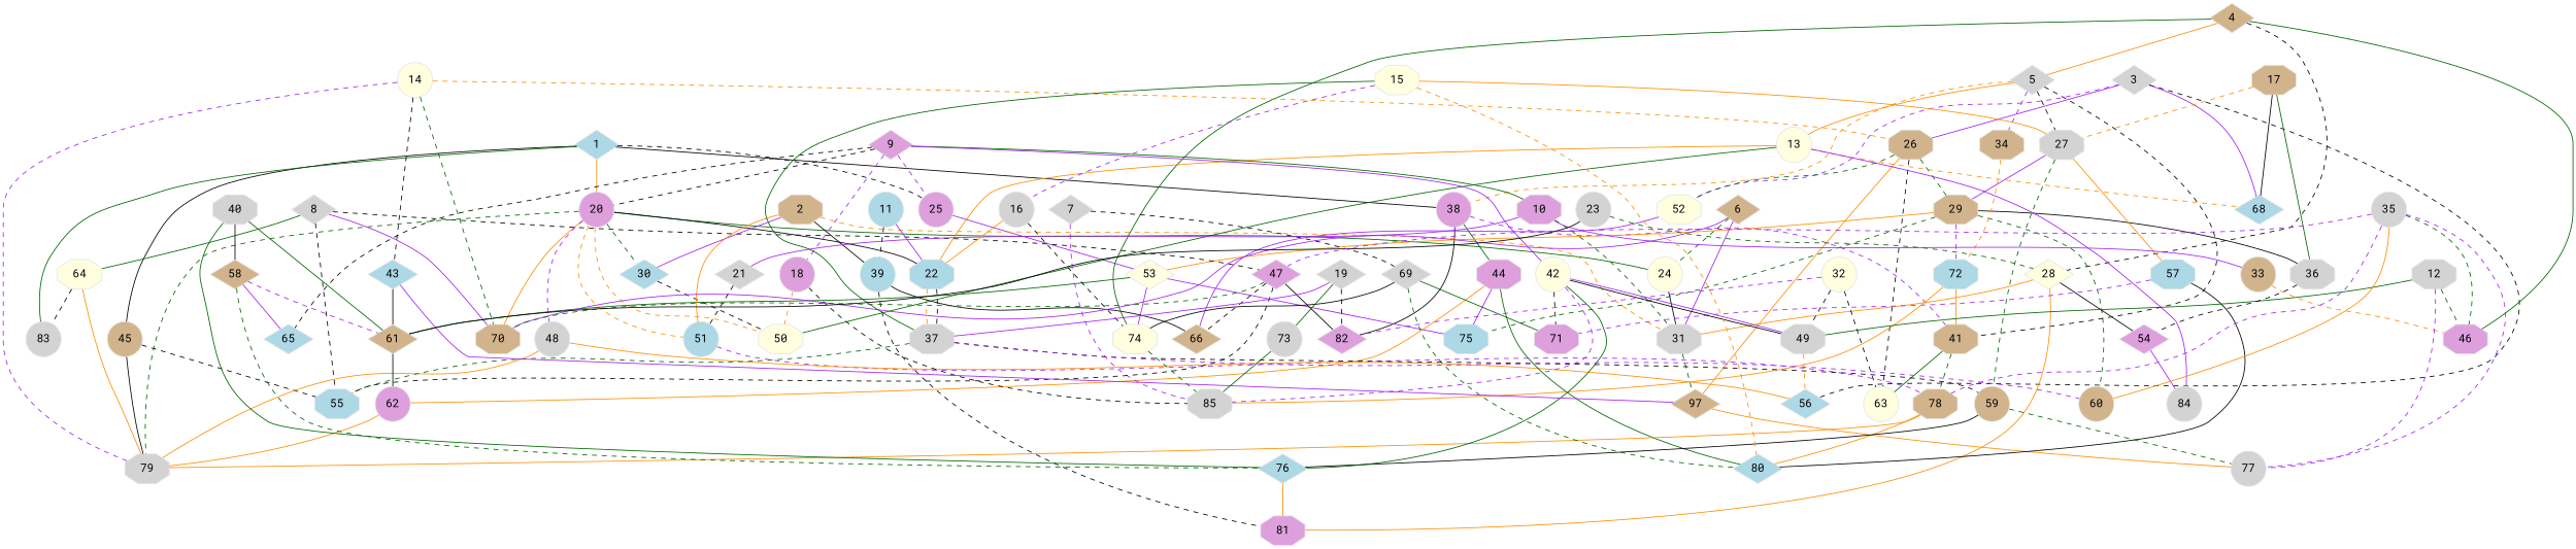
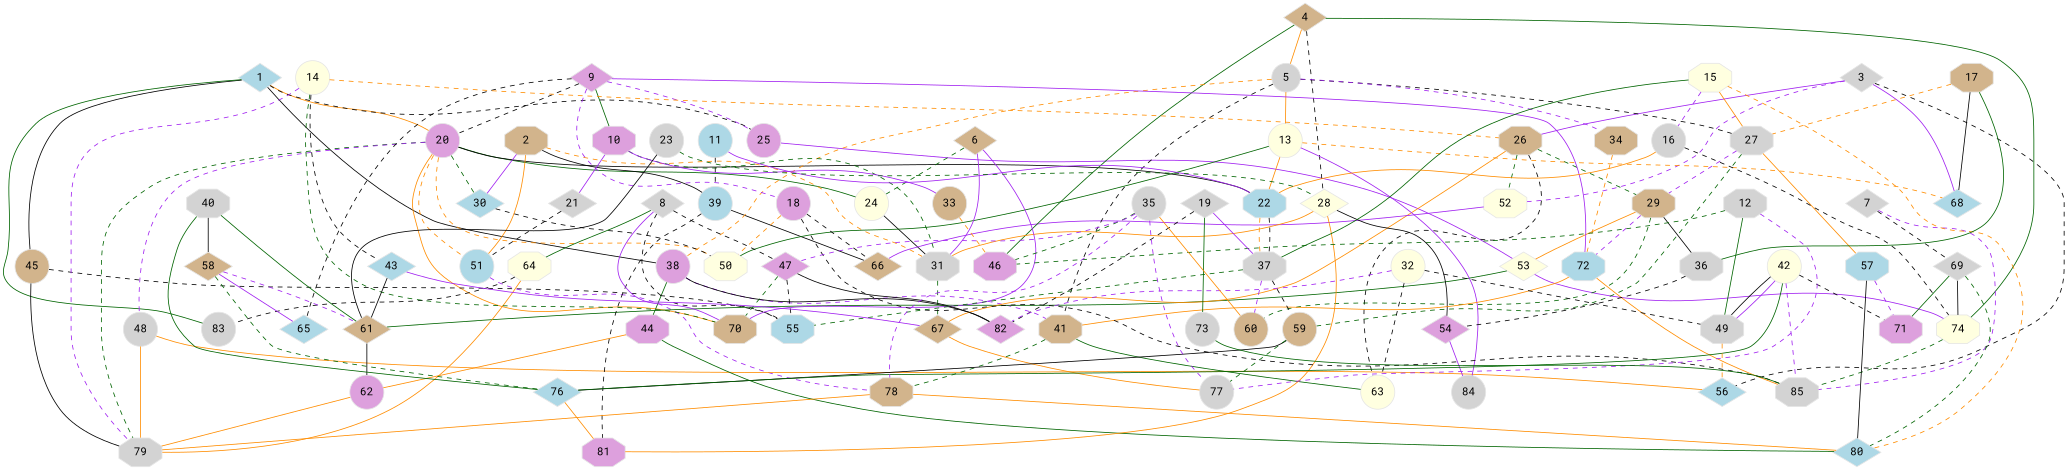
  graph {
    fontname="Roboto Mono"
    node [color=gray90 fillcolor=lightgrey fontname="Roboto Mono" shape=octagon style=filled]
    edge [color=black fontname="Roboto Mono" style=solid]
    1 [fillcolor=lightblue shape=diamond]
    20 [fillcolor=plum shape=circle]
    25 [fillcolor=plum shape=circle]
    38 [fillcolor=plum shape=circle]
    45 [fillcolor=tan shape=circle]
    83 [shape=circle]
    30 [fillcolor=lightblue shape=diamond]
    51 [fillcolor=lightblue shape=circle]
    24 [fillcolor=lightyellow shape=circle]
    70 [fillcolor=tan]
    22 [fillcolor=lightblue]
    50 [fillcolor=lightyellow]
    79
    48 [shape=circle]
    53 [fillcolor=lightyellow shape=diamond]
    41 [fillcolor=tan]
    82 [fillcolor=plum shape=diamond]
    44 [fillcolor=plum]
    55 [fillcolor=lightblue]
    2 [fillcolor=tan]
    31
    39 [fillcolor=lightblue shape=circle]
-   67 [fillcolor=tan shape=diamond label=97]
+   67 [fillcolor=tan shape=diamond]
    66 [fillcolor=tan shape=diamond]
    81 [fillcolor=plum]
    78 [fillcolor=tan]
    3 [shape=diamond]
    26 [fillcolor=tan]
    52 [fillcolor=lightyellow]
    56 [fillcolor=lightblue shape=diamond]
    68 [fillcolor=lightblue shape=diamond]
    29 [fillcolor=tan]
    63 [fillcolor=lightyellow shape=circle]
    4 [fillcolor=tan shape=diamond]
-   5 [shape=diamond]
+   5 [shape=circle]
    28 [fillcolor=lightyellow shape=diamond]
    46 [fillcolor=plum]
    74 [fillcolor=lightyellow]
    13 [fillcolor=lightyellow shape=circle]
    27
    34 [fillcolor=tan]
    54 [fillcolor=plum shape=diamond]
    85
    84 [shape=circle]
    57 [fillcolor=lightblue]
    59 [fillcolor=tan shape=circle]
    72 [fillcolor=lightblue]
    6 [fillcolor=tan shape=diamond]
    7 [shape=diamond]
    69 [shape=diamond]
    80 [fillcolor=lightblue shape=diamond]
    71 [fillcolor=plum]
    8 [shape=diamond]
    47 [fillcolor=plum shape=diamond]
    64 [fillcolor=lightyellow]
    9 [fillcolor=plum shape=diamond]
    10 [fillcolor=plum]
    18 [fillcolor=plum shape=circle]
    42 [fillcolor=lightyellow shape=circle]
    65 [fillcolor=lightblue shape=diamond]
    21 [shape=diamond]
    33 [fillcolor=tan shape=circle]
    49
    76 [fillcolor=lightblue shape=diamond]
    11 [fillcolor=lightblue shape=circle]
    37
    12
    77 [shape=circle]
    14 [fillcolor=lightyellow shape=circle]
    43 [fillcolor=lightblue shape=diamond]
    61 [fillcolor=tan shape=diamond]
    15 [fillcolor=lightyellow]
    16 [shape=circle]
    60 [fillcolor=tan shape=circle]
    17 [fillcolor=tan]
    36
    19 [shape=diamond]
    73 [shape=circle]
    23 [shape=circle]
    62 [fillcolor=plum shape=circle]
-   75 [fillcolor=lightblue]
    32 [fillcolor=lightyellow shape=circle]
    35 [shape=circle]
    40
    58 [fillcolor=tan shape=diamond]
    1 -- 20 [color=darkorange]
    1 -- 25 [style=dashed]
    1 -- 38
    1 -- 45
    1 -- 83 [color=darkgreen]
    20 -- 30 [color=darkgreen style=dashed]
    20 -- 51 [color=darkorange style=dashed]
    20 -- 24 [color=darkgreen]
    20 -- 70 [color=darkorange]
    20 -- 22
    20 -- 50 [color=darkorange style=dashed]
    20 -- 79 [color=darkgreen style=dashed]
    20 -- 48 [color=purple style=dashed]
    25 -- 53 [color=purple]
    38 -- 41 [color=purple style=dashed]
    38 -- 82
    38 -- 44 [color=darkgreen]
    45 -- 79
    45 -- 55 [style=dashed]
    30 -- 50 [style=dashed]
    51 -- 78 [color=purple style=dashed]
    24 -- 31
    22 -- 37 [color=darkorange style=dashed]
    22 -- 37 [style=dashed]
    48 -- 79 [color=darkorange]
    48 -- 56 [color=darkorange]
    53 -- 74 [color=purple]
    53 -- 61 [color=darkgreen]
-   53 -- 75 [color=purple]
    41 -- 78 [color=darkgreen style=dashed]
    41 -- 63 [color=darkgreen]
    44 -- 80 [color=darkgreen]
    44 -- 62 [color=darkorange]
-   44 -- 75 [color=purple]
    2 -- 30 [color=purple]
    2 -- 51 [color=darkorange]
    2 -- 31 [color=darkorange style=dashed]
    2 -- 39
    31 -- 67 [color=darkgreen style=dashed]
    39 -- 66
    39 -- 81 [style=dashed]
    67 -- 77 [color=darkorange]
    78 -- 79 [color=darkorange]
    78 -- 80 [color=darkorange]
    3 -- 26 [color=purple]
    3 -- 52 [color=purple style=dashed]
    3 -- 56 [style=dashed]
    3 -- 68 [color=purple]
    26 -- 67 [color=darkorange]
    26 -- 52 [color=darkgreen style=dashed]
    26 -- 29 [color=darkgreen style=dashed]
    26 -- 63 [style=dashed]
    52 -- 66 [color=purple]
    29 -- 53 [color=darkorange]
    29 -- 72 [color=purple style=dashed]
    29 -- 60 [color=darkgreen style=dashed]
    29 -- 36
-   29 -- 75 [color=darkgreen style=dashed]
    4 -- 5 [color=darkorange]
    4 -- 28 [style=dashed]
    4 -- 46 [color=darkgreen]
    4 -- 74 [color=darkgreen]
    5 -- 38 [color=darkorange style=dashed]
    5 -- 41 [style=dashed]
    5 -- 13 [color=darkorange]
    5 -- 27 [style=dashed]
    5 -- 34 [color=purple style=dashed]
    28 -- 31 [color=darkorange]
    28 -- 81 [color=darkorange]
    28 -- 54
    74 -- 85 [color=darkgreen style=dashed]
    13 -- 22 [color=darkorange]
    13 -- 50 [color=darkgreen]
    13 -- 68 [color=darkorange style=dashed]
    13 -- 84 [color=purple]
-   27 -- 29 [color=purple]
+   27 -- 29 [color=purple style=dashed]
    27 -- 57 [color=darkorange]
    27 -- 59 [color=darkgreen style=dashed]
    34 -- 72 [color=darkorange style=dashed]
    54 -- 84 [color=purple]
    57 -- 80
    57 -- 71 [color=purple style=dashed]
    59 -- 76
    59 -- 77 [color=darkgreen style=dashed]
    72 -- 41 [color=darkorange]
    72 -- 85 [color=darkorange]
    6 -- 24 [color=darkgreen style=dashed]
    6 -- 70 [color=purple]
    6 -- 31 [color=purple]
    7 -- 85 [color=purple style=dashed]
    7 -- 69 [style=dashed]
    69 -- 74
    69 -- 80 [color=darkgreen style=dashed]
    69 -- 71 [color=darkgreen]
    8 -- 70 [color=purple]
    8 -- 55 [style=dashed]
    8 -- 47 [style=dashed]
    8 -- 64 [color=darkgreen]
    47 -- 70 [color=darkgreen style=dashed]
    47 -- 82
    47 -- 55 [style=dashed]
    64 -- 83 [style=dashed]
    64 -- 79 [color=darkorange]
    9 -- 20 [style=dashed]
    9 -- 25 [color=purple style=dashed]
    9 -- 10 [color=darkgreen]
    9 -- 18 [color=purple style=dashed]
-   9 -- 42 [color=purple]
+   9 -- 72 [color=purple]
    9 -- 65 [style=dashed]
    10 -- 31 [color=darkgreen style=dashed]
    10 -- 21 [color=purple]
    10 -- 33 [color=purple]
    18 -- 50 [color=darkorange style=dashed]
-   47 -- 66 [style=dashed]
+   18 -- 66 [style=dashed]
    18 -- 85 [style=dashed]
    42 -- 85 [color=purple style=dashed]
    42 -- 71 [style=dashed]
    42 -- 49
    42 -- 49 [color=purple]
    42 -- 76 [color=darkgreen]
    21 -- 51 [style=dashed]
    33 -- 46 [color=darkorange style=dashed]
    49 -- 56 [color=darkorange style=dashed]
    76 -- 81 [color=darkorange]
    11 -- 22 [color=purple]
    11 -- 39 [style=dashed]
    37 -- 55 [color=darkgreen style=dashed]
    37 -- 59 [style=dashed]
    37 -- 60 [color=purple style=dashed]
    12 -- 46 [color=darkgreen style=dashed]
    12 -- 49 [color=darkgreen]
    12 -- 77 [color=purple style=dashed]
    14 -- 70 [color=darkgreen style=dashed]
    14 -- 79 [color=purple style=dashed]
    14 -- 26 [color=darkorange style=dashed]
    14 -- 43 [style=dashed]
    43 -- 67 [color=purple]
    43 -- 61
    61 -- 62
    15 -- 27 [color=darkorange]
    15 -- 80 [color=darkorange style=dashed]
    15 -- 37 [color=darkgreen]
    15 -- 16 [color=purple style=dashed]
    16 -- 22 [color=darkorange]
    16 -- 74 [style=dashed]
    17 -- 68
    17 -- 27 [color=darkorange style=dashed]
    17 -- 36 [color=darkgreen]
    36 -- 54 [style=dashed]
    19 -- 82 [style=dashed]
    19 -- 37 [color=purple]
    19 -- 73 [color=darkgreen]
    73 -- 85 [color=darkgreen]
    23 -- 28 [color=darkgreen style=dashed]
    23 -- 61
    62 -- 79 [color=darkorange]
    32 -- 82 [color=purple style=dashed]
    32 -- 63 [style=dashed]
    32 -- 49 [style=dashed]
    35 -- 78 [color=purple style=dashed]
    35 -- 46 [color=darkgreen style=dashed]
    35 -- 47 [color=purple style=dashed]
    35 -- 77 [color=purple style=dashed]
    35 -- 60 [color=darkorange]
    40 -- 76 [color=darkgreen]
    40 -- 61 [color=darkgreen]
    40 -- 58
    58 -- 65 [color=purple]
    58 -- 76 [color=darkgreen style=dashed]
    58 -- 61 [color=purple style=dashed]
  }
